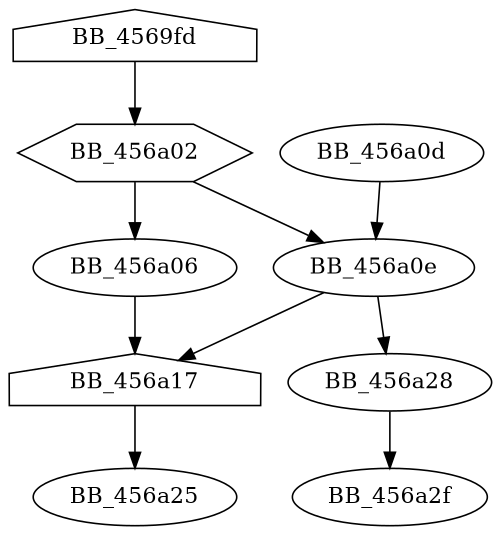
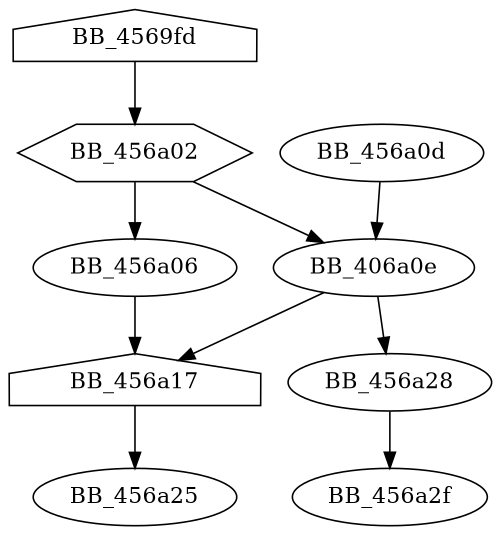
  digraph {
    node [shape=ellipse]
    BB_4569fd [shape=house]
    BB_456a02 [shape=hexagon]
    BB_456a06
-   BB_456a0e
+   BB_456a0e [label=BB_406a0e]
    BB_456a17 [shape=house]
    BB_456a28
    BB_456a0d
    BB_456a25
    BB_456a2f
    BB_4569fd -> BB_456a02
    BB_456a02 -> BB_456a06
    BB_456a02 -> BB_456a0e
    BB_456a06 -> BB_456a17
    BB_456a0e -> BB_456a17
    BB_456a0e -> BB_456a28
    BB_456a17 -> BB_456a25
    BB_456a28 -> BB_456a2f
    BB_456a0d -> BB_456a0e
  }
